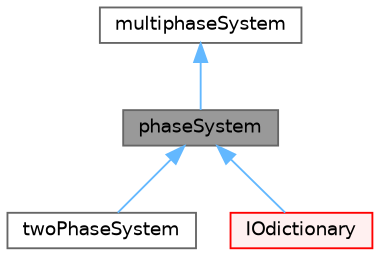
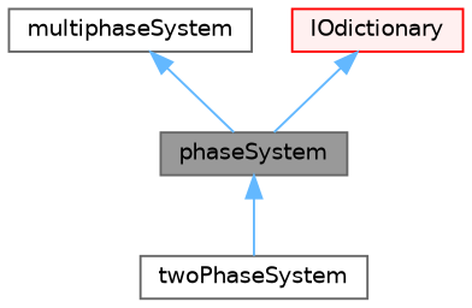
  digraph {
    node [color=gray40 fillcolor=white fontname=Helvetica fontsize=10 shape=box style=filled]
    edge [color=steelblue1 dir=back fontname=Helvetica fontsize=10 labelfontname=Helvetica labelfontsize=10 style=solid]
    n1 [fillcolor=grey60 fontcolor=black height=0.2 label=phaseSystem width=0.4]
    n2 [height=0.2 label=twoPhaseSystem width=0.4]
    n3 [height=0.2 label=multiphaseSystem width=0.4]
    n4 [color=red fillcolor="#FFF0F0" height=0.2 label=IOdictionary width=0.4]
    n1 -> n2
    n3 -> n1
-   n1 -> n4
+   n4 -> n1
  }
